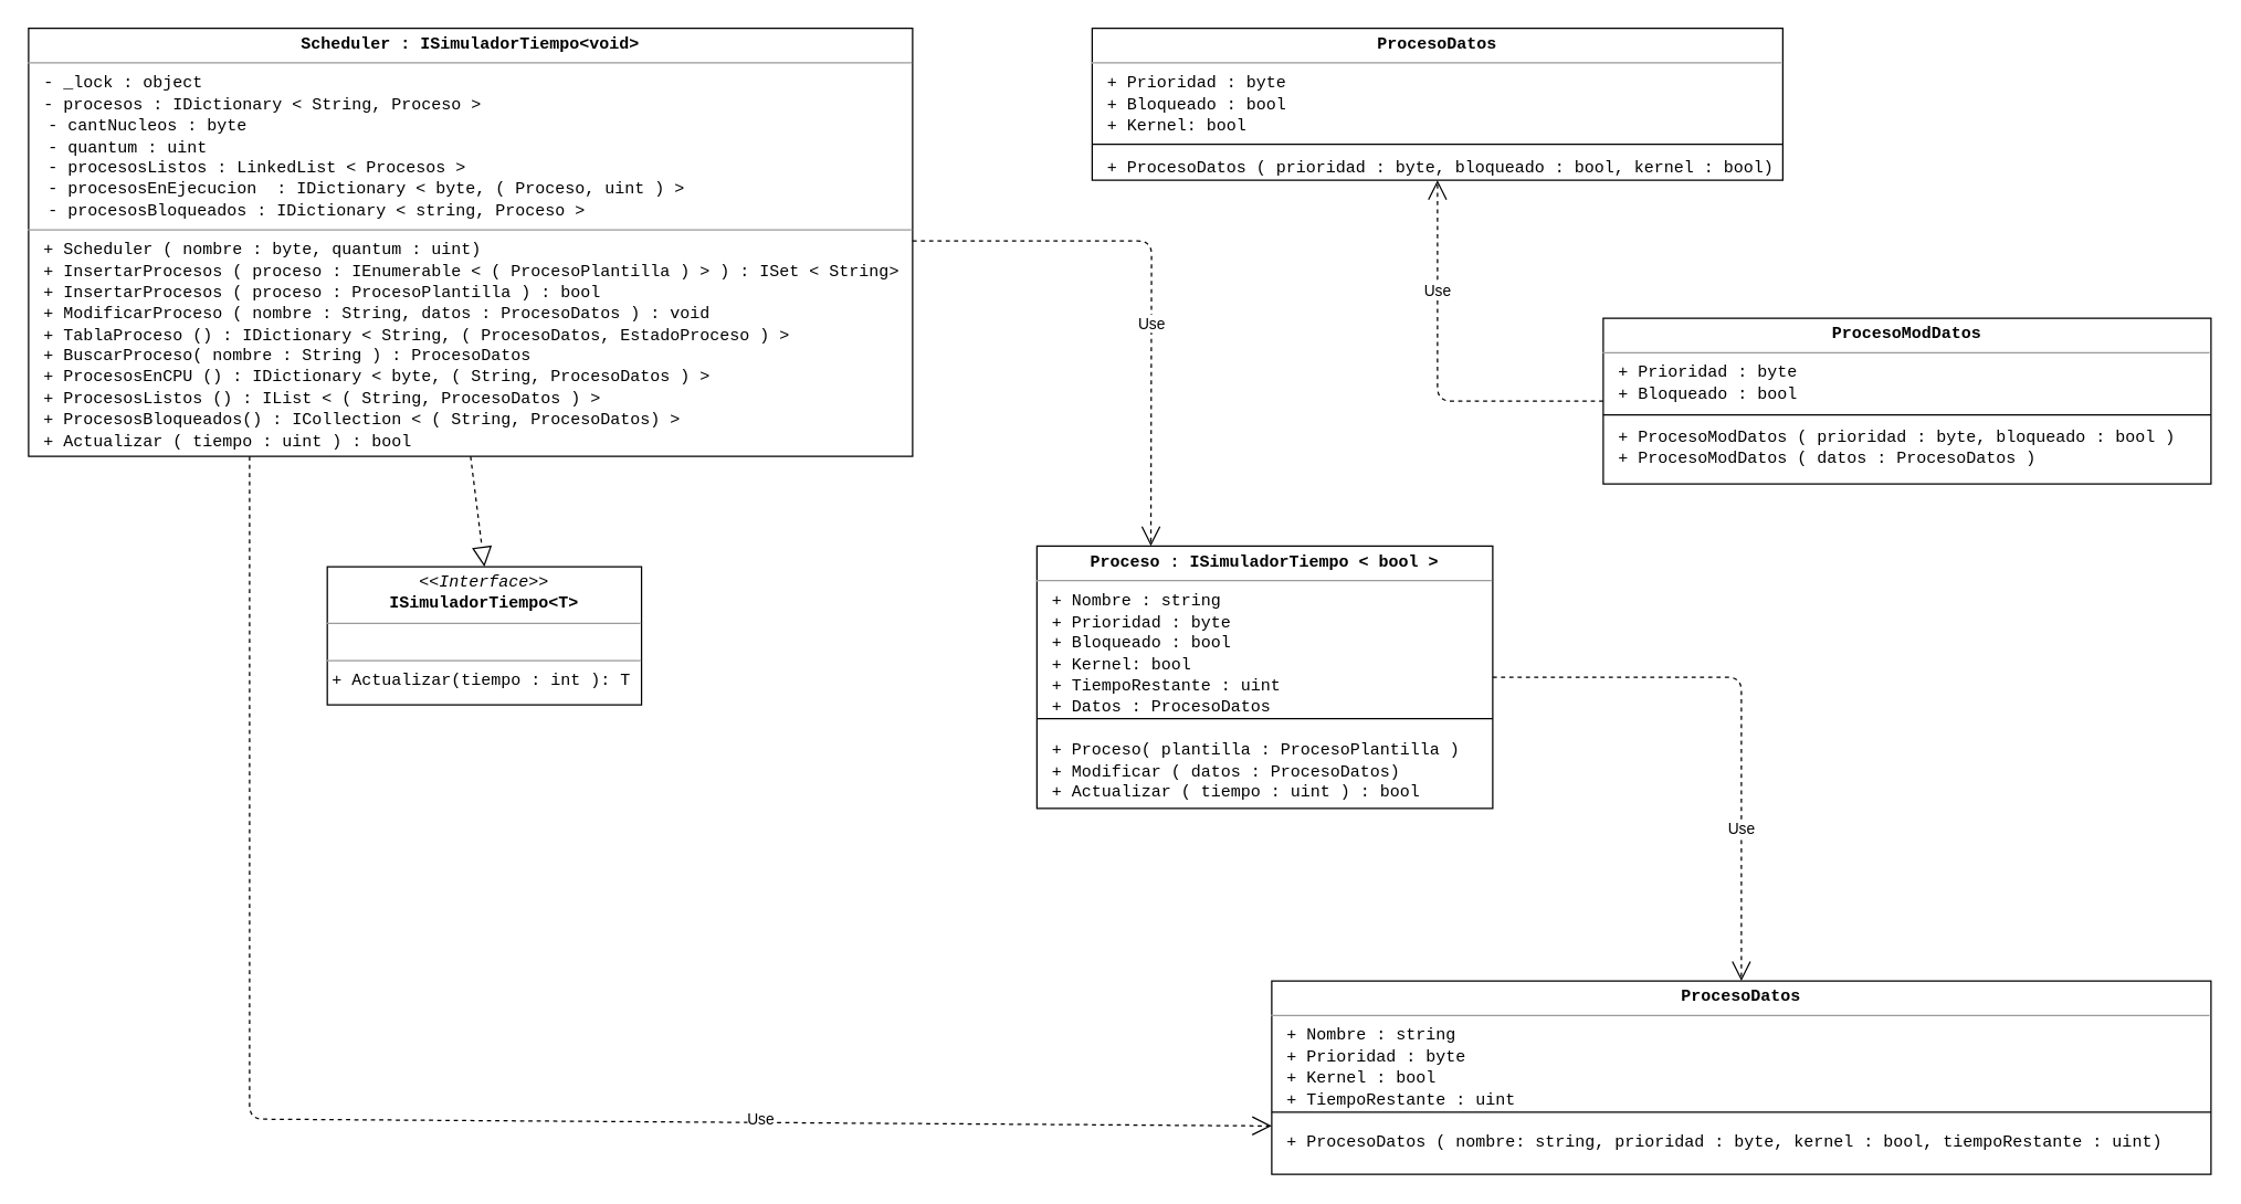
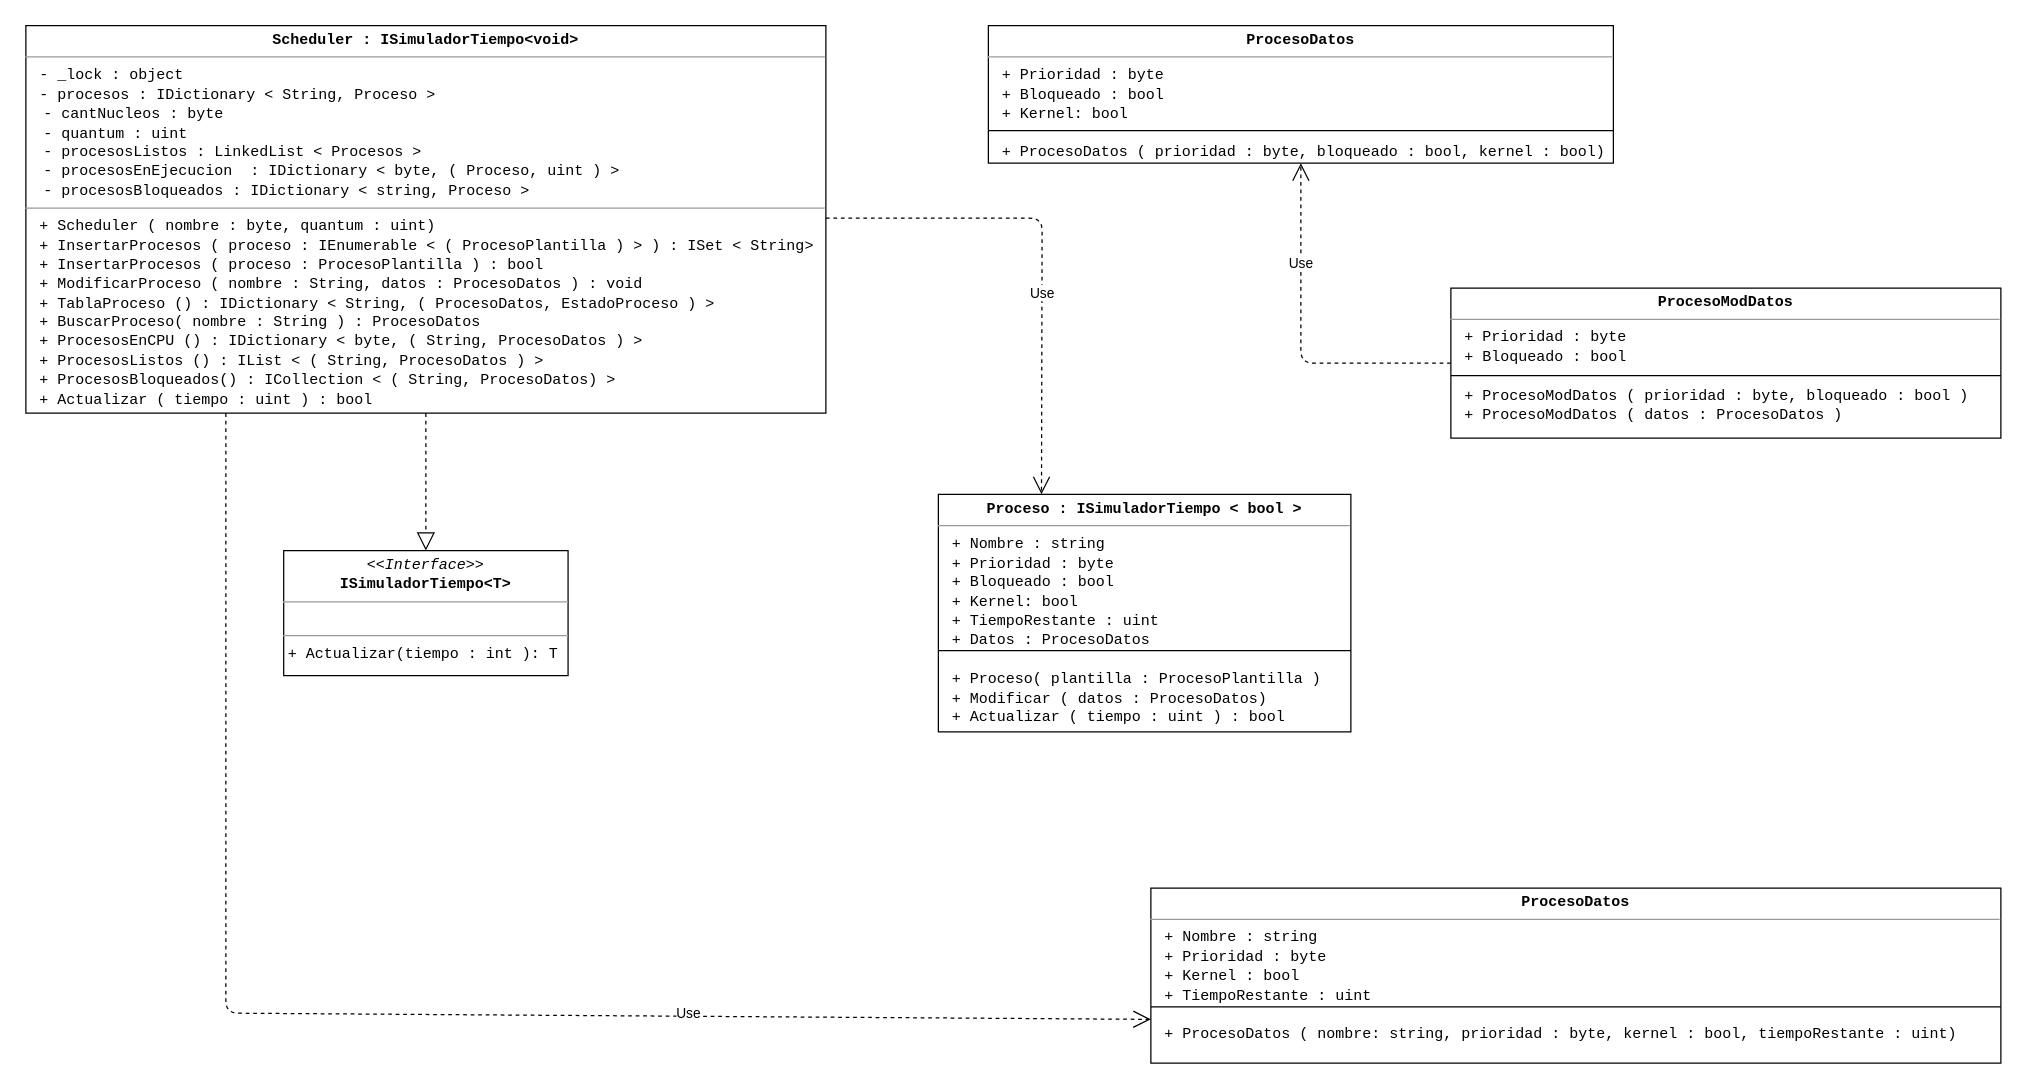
  <mxCell id="0" />
  <mxCell id="1" parent="0" />
  <mxCell id="2" value="&lt;p style=&quot;margin: 0px ; margin-top: 4px ; text-align: center&quot;&gt;&lt;b&gt;&lt;font face=&quot;Courier New&quot;&gt;Scheduler : ISimuladorTiempo&amp;lt;void&amp;gt;&lt;/font&gt;&lt;/b&gt;&lt;/p&gt;&lt;hr size=&quot;1&quot;&gt;&lt;p style=&quot;margin: 0px ; margin-left: 4px&quot;&gt;&lt;font face=&quot;Courier New&quot;&gt;&amp;nbsp;- _lock : object&lt;/font&gt;&lt;/p&gt;&lt;p style=&quot;margin: 0px ; margin-left: 4px&quot;&gt;&lt;font face=&quot;Courier New&quot;&gt;&amp;nbsp;- procesos : IDictionary &amp;lt; String, Proceso &amp;gt;&lt;/font&gt;&lt;/p&gt;&lt;font face=&quot;Courier New&quot;&gt;&amp;nbsp; - cantNucleos : byte&lt;br&gt;&amp;nbsp; - quantum : uint&lt;br&gt;&amp;nbsp; - procesosListos : LinkedList &amp;lt; Procesos &amp;gt;&lt;br&gt;&amp;nbsp; - procesosEnEjecucion&amp;nbsp;&amp;nbsp;: IDictionary &amp;lt; byte, ( Proceso, uint ) &amp;gt;&lt;br&gt;&amp;nbsp; - procesosBloqueados&amp;nbsp;: IDictionary&amp;nbsp;&amp;lt; string, Proceso &amp;gt;&lt;br&gt;&lt;/font&gt;&lt;hr size=&quot;1&quot;&gt;&lt;p style=&quot;margin: 0px ; margin-left: 4px&quot;&gt;&lt;font face=&quot;Courier New&quot;&gt;&amp;nbsp;+ Scheduler ( nombre : byte, quantum : uint)&lt;/font&gt;&lt;/p&gt;&lt;p style=&quot;margin: 0px ; margin-left: 4px&quot;&gt;&lt;font face=&quot;Courier New&quot;&gt;&amp;nbsp;+ InsertarProcesos ( proceso : IEnumerable &amp;lt; ( ProcesoPlantilla ) &amp;gt; ) : ISet &amp;lt; String&amp;gt;&lt;/font&gt;&lt;/p&gt;&lt;p style=&quot;margin: 0px ; margin-left: 4px&quot;&gt;&lt;font face=&quot;Courier New&quot;&gt;&amp;nbsp;+ InsertarProcesos ( proceso : ProcesoPlantilla ) : bool&lt;/font&gt;&lt;/p&gt;&lt;p style=&quot;margin: 0px ; margin-left: 4px&quot;&gt;&lt;font face=&quot;Courier New&quot;&gt;&amp;nbsp;+ ModificarProceso ( nombre : String, datos : ProcesoDatos ) : void&lt;/font&gt;&lt;/p&gt;&lt;p style=&quot;margin: 0px 0px 0px 4px&quot;&gt;&lt;font face=&quot;Courier New&quot;&gt;&amp;nbsp;+ TablaProceso () : IDictionary &amp;lt; String, ( ProcesoDatos, EstadoProceso ) &amp;gt;&lt;/font&gt;&lt;/p&gt;&lt;p style=&quot;margin: 0px 0px 0px 4px&quot;&gt;&lt;font face=&quot;Courier New&quot;&gt;&amp;nbsp;+ BuscarProceso( nombre : String ) : ProcesoDatos&lt;br&gt;&amp;nbsp;+ ProcesosEnCPU () : IDictionary &amp;lt; byte, ( String, ProcesoDatos ) &amp;gt;&lt;/font&gt;&lt;/p&gt;&lt;p style=&quot;margin: 0px 0px 0px 4px&quot;&gt;&lt;font face=&quot;Courier New&quot;&gt;&amp;nbsp;+ ProcesosListos () : IList &amp;lt; ( String, ProcesoDatos ) &amp;gt;&lt;/font&gt;&lt;/p&gt;&lt;p style=&quot;margin: 0px ; margin-left: 4px&quot;&gt;&lt;font face=&quot;Courier New&quot;&gt;&amp;nbsp;+ ProcesosBloqueados() : ICollection &amp;lt; ( String, ProcesoDatos) &amp;gt;&lt;/font&gt;&lt;/p&gt;&lt;p style=&quot;margin: 0px ; margin-left: 4px&quot;&gt;&lt;font face=&quot;Courier New&quot;&gt;&amp;nbsp;+ Actualizar ( tiempo : uint ) : bool&lt;/font&gt;&lt;/p&gt;" style="verticalAlign=top;align=left;overflow=fill;fontSize=12;fontFamily=Helvetica;html=1;" vertex="1" parent="1"><mxGeometry x="20" y="20" width="640" height="310" as="geometry" /></mxCell>
  <mxCell id="3" value="&lt;p style=&quot;margin: 0px ; margin-top: 4px ; text-align: center&quot;&gt;&lt;b&gt;&lt;font face=&quot;Courier New&quot;&gt;ProcesoDatos&lt;/font&gt;&lt;/b&gt;&lt;/p&gt;&lt;hr size=&quot;1&quot;&gt;&lt;p style=&quot;margin: 0px ; margin-left: 4px&quot;&gt;&lt;font face=&quot;Courier New&quot;&gt;&amp;nbsp;+ Prioridad : byte&lt;/font&gt;&lt;/p&gt;&lt;p style=&quot;margin: 0px ; margin-left: 4px&quot;&gt;&lt;font face=&quot;Courier New&quot;&gt;&amp;nbsp;+ Bloqueado : bool&lt;/font&gt;&lt;/p&gt;&lt;p style=&quot;margin: 0px 0px 0px 4px&quot;&gt;&lt;font face=&quot;Courier New&quot;&gt;&amp;nbsp;+ Kernel: bool&lt;/font&gt;&lt;/p&gt;&lt;p style=&quot;margin: 0px ; margin-left: 4px&quot;&gt;&lt;span style=&quot;font-family: &amp;#34;courier new&amp;#34;&quot;&gt;&lt;br&gt;&lt;/span&gt;&lt;/p&gt;&lt;p style=&quot;margin: 0px ; margin-left: 4px&quot;&gt;&lt;span style=&quot;font-family: &amp;#34;courier new&amp;#34;&quot;&gt;&amp;nbsp;+ ProcesoDatos ( prioridad : byte, bloqueado : bool, kernel : bool)&lt;/span&gt;&lt;font face=&quot;Courier New&quot;&gt;&lt;br&gt;&lt;/font&gt;&lt;/p&gt;" style="verticalAlign=top;align=left;overflow=fill;fontSize=12;fontFamily=Helvetica;html=1;" vertex="1" parent="1"><mxGeometry x="790" y="20" width="500" height="110" as="geometry" /></mxCell>
  <mxCell id="4" value="&lt;p style=&quot;margin: 0px ; margin-top: 4px ; text-align: center&quot;&gt;&lt;b&gt;&lt;font face=&quot;Courier New&quot;&gt;Proceso : ISimuladorTiempo &amp;lt; bool &amp;gt;&lt;/font&gt;&lt;/b&gt;&lt;/p&gt;&lt;hr size=&quot;1&quot;&gt;&lt;p style=&quot;margin: 0px ; margin-left: 4px&quot;&gt;&lt;font face=&quot;Courier New&quot;&gt;&amp;nbsp;+ Nombre : string&lt;/font&gt;&lt;/p&gt;&lt;p style=&quot;margin: 0px ; margin-left: 4px&quot;&gt;&lt;font face=&quot;Courier New&quot;&gt;&amp;nbsp;+ Prioridad : byte&lt;/font&gt;&lt;/p&gt;&lt;p style=&quot;margin: 0px ; margin-left: 4px&quot;&gt;&lt;font face=&quot;Courier New&quot;&gt;&amp;nbsp;+ Bloqueado : bool&lt;/font&gt;&lt;/p&gt;&lt;p style=&quot;margin: 0px 0px 0px 4px&quot;&gt;&lt;font face=&quot;Courier New&quot;&gt;&amp;nbsp;+ Kernel: bool&lt;/font&gt;&lt;/p&gt;&lt;p style=&quot;margin: 0px 0px 0px 4px&quot;&gt;&lt;font face=&quot;Courier New&quot;&gt;&amp;nbsp;+ TiempoRestante : uint&lt;/font&gt;&lt;/p&gt;&lt;p style=&quot;margin: 0px 0px 0px 4px&quot;&gt;&lt;font face=&quot;Courier New&quot;&gt;&amp;nbsp;+ Datos : ProcesoDatos&lt;/font&gt;&lt;/p&gt;&lt;p style=&quot;margin: 0px 0px 0px 4px&quot;&gt;&lt;span style=&quot;font-family: &amp;#34;courier new&amp;#34;&quot;&gt;&amp;nbsp;&lt;/span&gt;&lt;/p&gt;&lt;p style=&quot;margin: 0px 0px 0px 4px&quot;&gt;&lt;span style=&quot;font-family: &amp;#34;courier new&amp;#34;&quot;&gt;&amp;nbsp;+ Proceso( plantilla : ProcesoPlantilla )&lt;/span&gt;&lt;br&gt;&lt;/p&gt;&lt;p style=&quot;margin: 0px ; margin-left: 4px&quot;&gt;&lt;span style=&quot;font-family: &amp;#34;courier new&amp;#34;&quot;&gt;&amp;nbsp;+ Modificar ( datos : ProcesoDatos)&lt;/span&gt;&lt;/p&gt;&lt;p style=&quot;margin: 0px ; margin-left: 4px&quot;&gt;&lt;font face=&quot;courier new&quot;&gt;&amp;nbsp;+ Actualizar ( tiempo : uint ) : bool&lt;/font&gt;&lt;/p&gt;" style="verticalAlign=top;align=left;overflow=fill;fontSize=12;fontFamily=Helvetica;html=1;" vertex="1" parent="1"><mxGeometry x="750" y="395" width="330" height="190" as="geometry" /></mxCell>
  <mxCell id="5" value="" style="line;strokeWidth=1;fillColor=none;align=left;verticalAlign=middle;spacingTop=-1;spacingLeft=3;spacingRight=3;rotatable=0;labelPosition=right;points=[];portConstraint=eastwest;" vertex="1" parent="1"><mxGeometry x="790" y="100" width="500" height="8" as="geometry" /></mxCell>
  <mxCell id="6" value="" style="line;strokeWidth=1;fillColor=none;align=left;verticalAlign=middle;spacingTop=-1;spacingLeft=3;spacingRight=3;rotatable=0;labelPosition=right;points=[];portConstraint=eastwest;" vertex="1" parent="1"><mxGeometry x="750" y="515" width="330" height="10" as="geometry" /></mxCell>
- <mxCell id="7" value="&lt;p style=&quot;margin: 0px ; margin-top: 4px ; text-align: center&quot;&gt;&lt;font face=&quot;Courier New&quot;&gt;&lt;i&gt;&amp;lt;&amp;lt;Interface&amp;gt;&amp;gt;&lt;/i&gt;&lt;br&gt;&lt;b&gt;ISimuladorTiempo&amp;lt;T&amp;gt;&lt;/b&gt;&lt;/font&gt;&lt;/p&gt;&lt;hr size=&quot;1&quot;&gt;&lt;p style=&quot;margin: 0px ; margin-left: 4px&quot;&gt;&lt;br&gt;&lt;/p&gt;&lt;hr size=&quot;1&quot;&gt;&lt;p style=&quot;margin: 0px ; margin-left: 4px&quot;&gt;&lt;font face=&quot;Courier New&quot;&gt;+ Actualizar(tiempo : int ): T&lt;br&gt;&lt;/font&gt;&lt;/p&gt;" style="verticalAlign=top;align=left;overflow=fill;fontSize=12;fontFamily=Helvetica;html=1;" vertex="1" parent="1"><mxGeometry x="236.25" y="410" width="227.5" height="100" as="geometry" /></mxCell>
+ <mxCell id="7" value="&lt;p style=&quot;margin: 0px ; margin-top: 4px ; text-align: center&quot;&gt;&lt;font face=&quot;Courier New&quot;&gt;&lt;i&gt;&amp;lt;&amp;lt;Interface&amp;gt;&amp;gt;&lt;/i&gt;&lt;br&gt;&lt;b&gt;ISimuladorTiempo&amp;lt;T&amp;gt;&lt;/b&gt;&lt;/font&gt;&lt;/p&gt;&lt;hr size=&quot;1&quot;&gt;&lt;p style=&quot;margin: 0px ; margin-left: 4px&quot;&gt;&lt;br&gt;&lt;/p&gt;&lt;hr size=&quot;1&quot;&gt;&lt;p style=&quot;margin: 0px ; margin-left: 4px&quot;&gt;&lt;font face=&quot;Courier New&quot;&gt;+ Actualizar(tiempo : int ): T&lt;br&gt;&lt;/font&gt;&lt;/p&gt;" style="verticalAlign=top;align=left;overflow=fill;fontSize=12;fontFamily=Helvetica;html=1;" vertex="1" parent="1"><mxGeometry x="226.25" y="440" width="227.5" height="100" as="geometry" /></mxCell>
  <mxCell id="8" value="&lt;p style=&quot;margin: 4px 0px 0px ; text-align: center&quot;&gt;&lt;b&gt;&lt;font face=&quot;Courier New&quot;&gt;ProcesoModDatos&lt;/font&gt;&lt;/b&gt;&lt;/p&gt;&lt;hr size=&quot;1&quot;&gt;&lt;p style=&quot;margin: 0px ; margin-left: 4px&quot;&gt;&lt;font face=&quot;Courier New&quot;&gt;&amp;nbsp;+ Prioridad : byte&lt;/font&gt;&lt;/p&gt;&lt;p style=&quot;margin: 0px ; margin-left: 4px&quot;&gt;&lt;font face=&quot;Courier New&quot;&gt;&amp;nbsp;+ Bloqueado : bool&lt;/font&gt;&lt;/p&gt;&lt;p style=&quot;margin: 0px 0px 0px 4px&quot;&gt;&lt;span style=&quot;font-family: &amp;#34;courier new&amp;#34;&quot;&gt;&amp;nbsp;&lt;/span&gt;&lt;/p&gt;&lt;p style=&quot;margin: 0px 0px 0px 4px&quot;&gt;&lt;span style=&quot;font-family: &amp;#34;courier new&amp;#34;&quot;&gt;&amp;nbsp;+ ProcesoModDatos ( prioridad : byte, bloqueado : bool )&lt;/span&gt;&lt;/p&gt;&lt;p style=&quot;margin: 0px 0px 0px 4px&quot;&gt;&lt;span style=&quot;font-family: &amp;#34;courier new&amp;#34;&quot;&gt;&amp;nbsp;+ ProcesoModDatos ( datos : ProcesoDatos )&lt;/span&gt;&lt;span style=&quot;font-family: &amp;#34;courier new&amp;#34;&quot;&gt;&lt;br&gt;&lt;/span&gt;&lt;/p&gt;" style="verticalAlign=top;align=left;overflow=fill;fontSize=12;fontFamily=Helvetica;html=1;" vertex="1" parent="1"><mxGeometry x="1160" y="230" width="440" height="120" as="geometry" /></mxCell>
  <mxCell id="9" value="" style="line;strokeWidth=1;fillColor=none;align=left;verticalAlign=middle;spacingTop=-1;spacingLeft=3;spacingRight=3;rotatable=0;labelPosition=right;points=[];portConstraint=eastwest;" vertex="1" parent="1"><mxGeometry x="1160" y="240" width="440" height="120" as="geometry" /></mxCell>
  <mxCell id="10" value="&lt;p style=&quot;margin: 0px ; margin-top: 4px ; text-align: center&quot;&gt;&lt;b&gt;&lt;font face=&quot;Courier New&quot;&gt;ProcesoDatos&lt;/font&gt;&lt;/b&gt;&lt;/p&gt;&lt;hr size=&quot;1&quot;&gt;&lt;p style=&quot;margin: 0px ; margin-left: 4px&quot;&gt;&lt;font face=&quot;Courier New&quot;&gt;&amp;nbsp;&lt;/font&gt;&lt;span style=&quot;font-family: &amp;#34;courier new&amp;#34;&quot;&gt;+ Nombre : string&lt;/span&gt;&lt;/p&gt;&lt;p style=&quot;margin: 0px ; margin-left: 4px&quot;&gt;&lt;span style=&quot;font-family: &amp;#34;courier new&amp;#34;&quot;&gt;&amp;nbsp;+ Prioridad : byte&lt;/span&gt;&lt;/p&gt;&lt;p style=&quot;margin: 0px ; margin-left: 4px&quot;&gt;&lt;font face=&quot;Courier New&quot;&gt;&amp;nbsp;+ Kernel : bool&lt;/font&gt;&lt;/p&gt;&lt;p style=&quot;margin: 0px 0px 0px 4px&quot;&gt;&lt;font face=&quot;Courier New&quot;&gt;&amp;nbsp;+ TiempoRestante : uint&lt;/font&gt;&lt;/p&gt;&lt;p style=&quot;margin: 0px ; margin-left: 4px&quot;&gt;&lt;span style=&quot;font-family: &amp;#34;courier new&amp;#34;&quot;&gt;&lt;br&gt;&lt;/span&gt;&lt;/p&gt;&lt;p style=&quot;margin: 0px ; margin-left: 4px&quot;&gt;&lt;span style=&quot;font-family: &amp;#34;courier new&amp;#34;&quot;&gt;&amp;nbsp;+ ProcesoDatos ( nombre: string, prioridad : byte, kernel : bool, tiempoRestante : uint)&lt;/span&gt;&lt;font face=&quot;Courier New&quot;&gt;&lt;br&gt;&lt;/font&gt;&lt;/p&gt;" style="verticalAlign=top;align=left;overflow=fill;fontSize=12;fontFamily=Helvetica;html=1;" vertex="1" parent="1"><mxGeometry x="920" y="710" width="680" height="140" as="geometry" /></mxCell>
  <mxCell id="11" value="" style="line;strokeWidth=1;fillColor=none;align=left;verticalAlign=middle;spacingTop=-1;spacingLeft=3;spacingRight=3;rotatable=0;labelPosition=right;points=[];portConstraint=eastwest;" vertex="1" parent="1"><mxGeometry x="920" y="800" width="680" height="10" as="geometry" /></mxCell>
  <mxCell id="12" value="Use" style="endArrow=open;endSize=12;dashed=1;html=1;entryX=0.25;entryY=0;entryDx=0;entryDy=0;" edge="1" parent="1" target="4"><mxGeometry x="0.183" width="160" relative="1" as="geometry"><mxPoint x="660" y="174" as="sourcePoint" /><mxPoint x="850" y="390" as="targetPoint" /><Array as="points"><mxPoint x="833" y="174" /></Array><mxPoint as="offset" /></mxGeometry></mxCell>
  <mxCell id="13" value="Use" style="endArrow=open;endSize=12;dashed=1;html=1;entryX=0.5;entryY=1;entryDx=0;entryDy=0;exitX=0;exitY=0.5;exitDx=0;exitDy=0;" edge="1" parent="1" source="8" target="3"><mxGeometry x="0.429" width="160" relative="1" as="geometry"><mxPoint x="1050" y="270" as="sourcePoint" /><mxPoint x="1210" y="270" as="targetPoint" /><Array as="points"><mxPoint x="1040" y="290" /></Array><mxPoint as="offset" /></mxGeometry></mxCell>
- <mxCell id="14" value="Use" style="endArrow=open;endSize=12;dashed=1;html=1;exitX=1;exitY=0.5;exitDx=0;exitDy=0;entryX=0.5;entryY=0;entryDx=0;entryDy=0;" edge="1" parent="1" source="4" target="10"><mxGeometry x="0.45" width="160" relative="1" as="geometry"><mxPoint x="1050" y="640" as="sourcePoint" /><mxPoint x="1210" y="640" as="targetPoint" /><Array as="points"><mxPoint x="1260" y="490" /></Array><mxPoint as="offset" /></mxGeometry></mxCell>
  <mxCell id="15" value="Use" style="endArrow=open;endSize=12;dashed=1;html=1;exitX=0.25;exitY=1;exitDx=0;exitDy=0;entryX=0;entryY=0.75;entryDx=0;entryDy=0;" edge="1" parent="1" source="2" target="10"><mxGeometry x="0.393" y="2" width="160" relative="1" as="geometry"><mxPoint x="300" y="460" as="sourcePoint" /><mxPoint x="460" y="460" as="targetPoint" /><Array as="points"><mxPoint x="180" y="810" /></Array><mxPoint as="offset" /></mxGeometry></mxCell>
  <mxCell id="16" value="" style="endArrow=block;dashed=1;endFill=0;endSize=12;html=1;exitX=0.5;exitY=1;exitDx=0;exitDy=0;entryX=0.5;entryY=0;entryDx=0;entryDy=0;" edge="1" parent="1" source="2" target="7"><mxGeometry width="160" relative="1" as="geometry"><mxPoint x="760" y="500" as="sourcePoint" /><mxPoint x="463.75" y="500" as="targetPoint" /></mxGeometry></mxCell>
